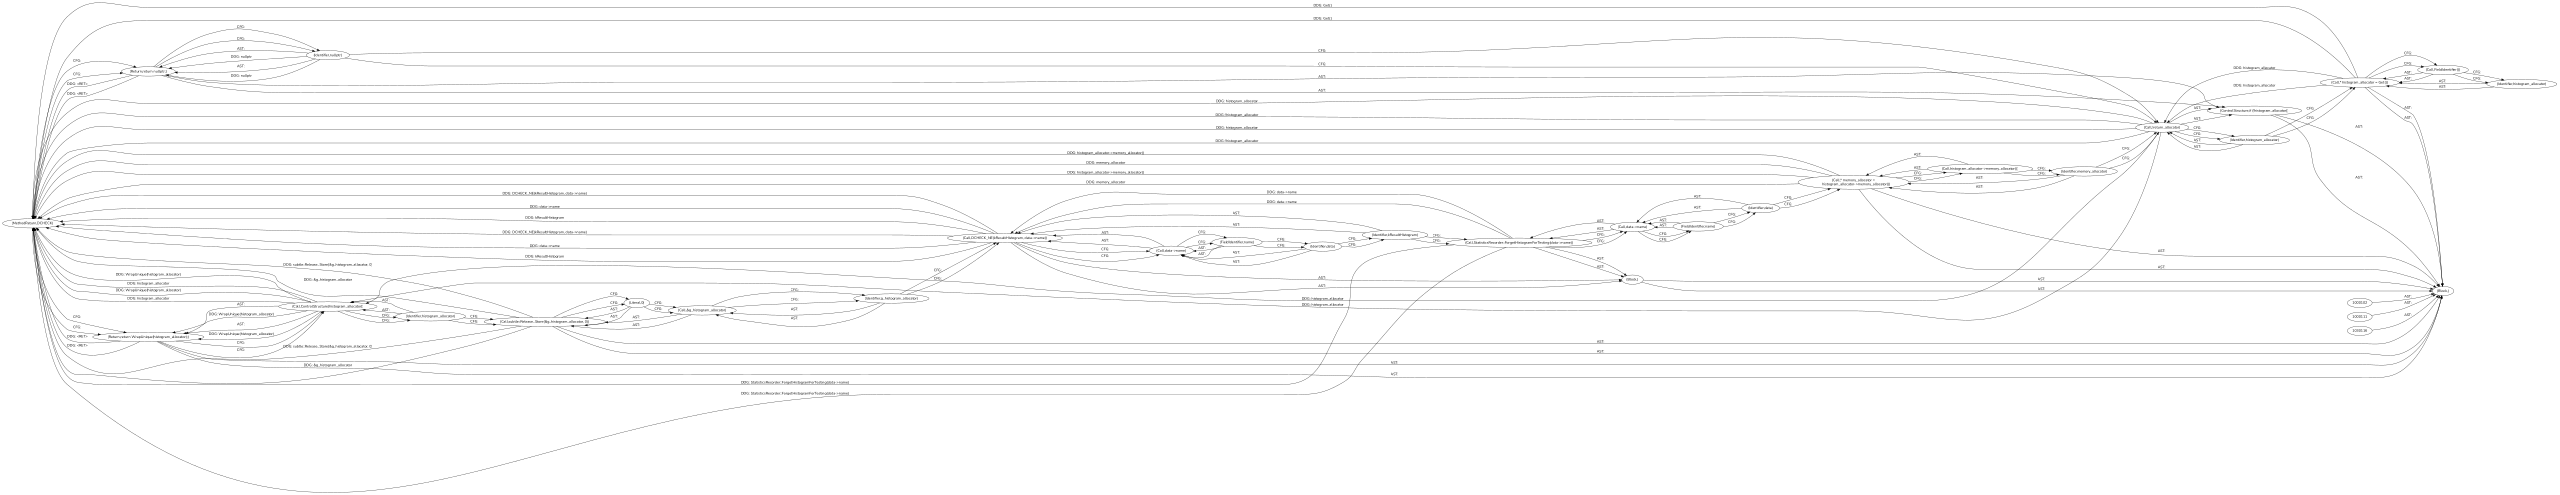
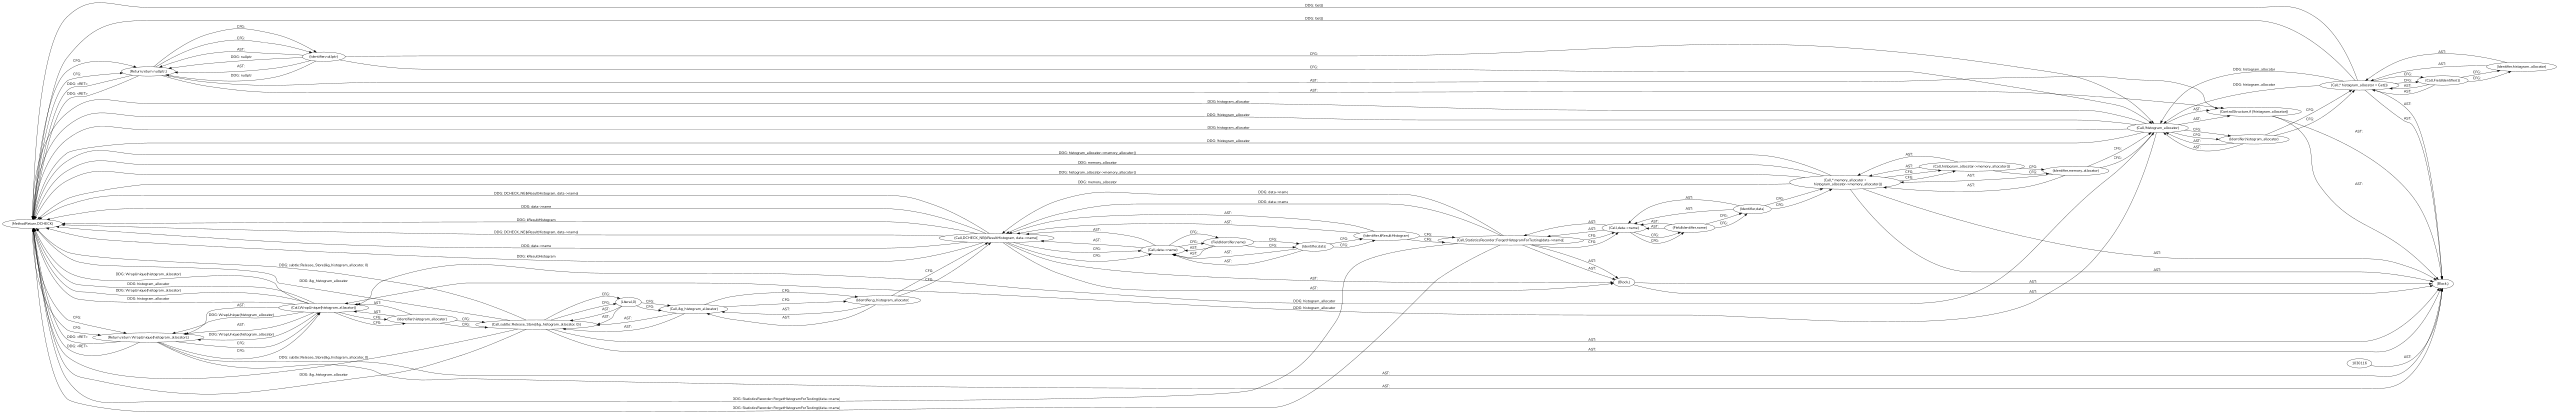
  digraph {
    fontname=Nunito
    rankdir=LR
    node [fontname=Nunito]
    edge [fontname=Nunito]
    n1 [label="(MethodReturn,DCHECK)"]
    n2 [label="(Return,return WrapUnique(histogram_allocator);)"]
    n3 [label="(Return,return nullptr;)"]
    n4 [label="(Block,)"]
-   n5 [label="(Call,ControlStructure(histogram_allocator))"]
+   n5 [label="(Call,WrapUnique(histogram_allocator))"]
    n6 [label="(ControlStructure,if (!histogram_allocator))"]
    n7 [label="(Identifier,nullptr)"]
    n8 [label="(Block,)"]
    n9 [label="(Call,StatisticsRecorder::ForgetHistogramForTesting(data->name))"]
    n10 [label="(Call,data->name)"]
    n11 [label="(Call,DCHECK_NE(kResultHistogram, data->name))"]
    n12 [label="(FieldIdentifier,name)"]
    n13 [label="(Call,data->name)"]
    n14 [label="(Identifier,data)"]
    n15 [label="(Call,* memory_allocator =\n      histogram_allocator->memory_allocator())"]
    n16 [label="(Call,histogram_allocator->memory_allocator())"]
    n17 [label="(Identifier,kResultHistogram)"]
    n18 [label="(FieldIdentifier,name)"]
    n19 [label="(Identifier,data)"]
    n20 [label="(Call,&g_histogram_allocator)"]
    n21 [label="(Identifier,g_histogram_allocator)"]
    n22 [label="(Call,subtle::Release_Store(&g_histogram_allocator, 0))"]
    n23 [label="(Literal,0)"]
    n24 [label="(Identifier,histogram_allocator)"]
    n25 [label="(Call,* histogram_allocator = Get())"]
    n26 [label="(Call,FieldIdentifier())"]
-   n27 [label="(Call,!return_allocator)"]
+   n27 [label="(Call,!histogram_allocator)"]
    n28 [label="(Identifier,histogram_allocator)"]
    n29 [label="(Identifier,histogram_allocator)"]
    n30 [label="(Identifier,memory_allocator)"]
-   1000102
-   1000111
    n33 [label=1030116]
    n1 -> n2 [label="CFG: "]
    n1 -> n2 [label="CFG: "]
    n1 -> n3 [label="CFG: "]
    n1 -> n3 [label="CFG: "]
    n2 -> n1 [label="DDG: <RET>"]
    n2 -> n1 [label="DDG: <RET>"]
    n2 -> n4 [label="AST: "]
    n2 -> n4 [label="AST: "]
    n2 -> n5 [label="CFG: "]
    n2 -> n5 [label="CFG: "]
    n3 -> n1 [label="DDG: <RET>"]
    n3 -> n1 [label="DDG: <RET>"]
    n3 -> n6 [label="AST: "]
    n3 -> n6 [label="AST: "]
    n3 -> n7 [label="CFG: "]
    n3 -> n7 [label="CFG: "]
    n5 -> n1 [label="DDG: WrapUnique(histogram_allocator)"]
    n5 -> n1 [label="DDG: histogram_allocator"]
    n5 -> n1 [label="DDG: WrapUnique(histogram_allocator)"]
    n5 -> n1 [label="DDG: histogram_allocator"]
    n5 -> n2 [label="AST: "]
    n5 -> n2 [label="DDG: WrapUnique(histogram_allocator)"]
    n5 -> n2 [label="AST: "]
    n5 -> n2 [label="DDG: WrapUnique(histogram_allocator)"]
    n5 -> n24 [label="CFG: "]
    n5 -> n24 [label="CFG: "]
    n6 -> n4 [label="AST: "]
    n6 -> n4 [label="AST: "]
    n7 -> n3 [label="AST: "]
    n7 -> n3 [label="DDG: nullptr"]
    n7 -> n3 [label="AST: "]
    n7 -> n3 [label="DDG: nullptr"]
    n7 -> n27 [label="CFG: "]
    n7 -> n27 [label="CFG: "]
    n8 -> n4 [label="AST: "]
    n8 -> n4 [label="AST: "]
    n9 -> n1 [label="DDG: StatisticsRecorder::ForgetHistogramForTesting(data->name)"]
    n9 -> n1 [label="DDG: StatisticsRecorder::ForgetHistogramForTesting(data->name)"]
    n9 -> n8 [label="AST: "]
    n9 -> n8 [label="AST: "]
    n9 -> n10 [label="CFG: "]
    n9 -> n10 [label="CFG: "]
    n9 -> n11 [label="DDG: data->name"]
    n9 -> n11 [label="DDG: data->name"]
    n10 -> n9 [label="AST: "]
    n10 -> n9 [label="AST: "]
    n10 -> n12 [label="CFG: "]
    n10 -> n12 [label="CFG: "]
    n11 -> n1 [label="DDG: DCHECK_NE(kResultHistogram, data->name)"]
    n11 -> n1 [label="DDG: data->name"]
    n11 -> n1 [label="DDG: kResultHistogram"]
    n11 -> n1 [label="DDG: DCHECK_NE(kResultHistogram, data->name)"]
    n11 -> n1 [label="DDG: data->name"]
    n11 -> n1 [label="DDG: kResultHistogram"]
    n11 -> n8 [label="AST: "]
    n11 -> n8 [label="AST: "]
    n11 -> n13 [label="CFG: "]
    n11 -> n13 [label="CFG: "]
    n12 -> n10 [label="AST: "]
    n12 -> n10 [label="AST: "]
    n12 -> n14 [label="CFG: "]
    n12 -> n14 [label="CFG: "]
    n13 -> n11 [label="AST: "]
    n13 -> n11 [label="AST: "]
    n13 -> n18 [label="CFG: "]
    n13 -> n18 [label="CFG: "]
    n14 -> n10 [label="AST: "]
    n14 -> n10 [label="AST: "]
    n14 -> n15 [label="CFG: "]
    n14 -> n15 [label="CFG: "]
    n15 -> n1 [label="DDG: histogram_allocator->memory_allocator()"]
    n15 -> n1 [label="DDG: memory_allocator"]
    n15 -> n1 [label="DDG: histogram_allocator->memory_allocator()"]
    n15 -> n1 [label="DDG: memory_allocator"]
    n15 -> n4 [label="AST: "]
    n15 -> n4 [label="AST: "]
    n15 -> n16 [label="CFG: "]
    n15 -> n16 [label="CFG: "]
    n16 -> n15 [label="AST: "]
    n16 -> n15 [label="AST: "]
    n16 -> n30 [label="CFG: "]
    n16 -> n30 [label="CFG: "]
    n17 -> n9 [label="CFG: "]
    n17 -> n9 [label="CFG: "]
    n17 -> n11 [label="AST: "]
    n17 -> n11 [label="AST: "]
    n18 -> n13 [label="AST: "]
    n18 -> n13 [label="AST: "]
    n18 -> n19 [label="CFG: "]
    n18 -> n19 [label="CFG: "]
    n19 -> n13 [label="AST: "]
    n19 -> n13 [label="AST: "]
    n19 -> n17 [label="CFG: "]
    n19 -> n17 [label="CFG: "]
    n20 -> n21 [label="CFG: "]
    n20 -> n21 [label="CFG: "]
    n20 -> n22 [label="AST: "]
    n20 -> n22 [label="AST: "]
    n21 -> n11 [label="CFG: "]
    n21 -> n11 [label="CFG: "]
    n21 -> n20 [label="AST: "]
    n21 -> n20 [label="AST: "]
    n22 -> n1 [label="DDG: subtle::Release_Store(&g_histogram_allocator, 0)"]
    n22 -> n1 [label="DDG: &g_histogram_allocator"]
    n22 -> n1 [label="DDG: subtle::Release_Store(&g_histogram_allocator, 0)"]
    n22 -> n1 [label="DDG: &g_histogram_allocator"]
    n22 -> n4 [label="AST: "]
    n22 -> n4 [label="AST: "]
    n22 -> n23 [label="CFG: "]
    n22 -> n23 [label="CFG: "]
    n23 -> n20 [label="CFG: "]
    n23 -> n20 [label="CFG: "]
    n23 -> n22 [label="AST: "]
    n23 -> n22 [label="AST: "]
    n24 -> n5 [label="AST: "]
    n24 -> n5 [label="AST: "]
    n24 -> n22 [label="CFG: "]
    n24 -> n22 [label="CFG: "]
    n25 -> n1 [label="DDG: Get()"]
    n25 -> n1 [label="DDG: Get()"]
    n25 -> n4 [label="AST: "]
    n25 -> n4 [label="AST: "]
    n25 -> n26 [label="CFG: "]
    n25 -> n26 [label="CFG: "]
    n25 -> n27 [label="DDG: histogram_allocator"]
    n25 -> n27 [label="DDG: histogram_allocator"]
    n26 -> n25 [label="AST: "]
    n26 -> n25 [label="AST: "]
    n26 -> n28 [label="CFG: "]
    n26 -> n28 [label="CFG: "]
    n27 -> n1 [label="DDG: histogram_allocator"]
    n27 -> n1 [label="DDG: !histogram_allocator"]
    n27 -> n1 [label="DDG: histogram_allocator"]
    n27 -> n1 [label="DDG: !histogram_allocator"]
    n27 -> n5 [label="DDG: histogram_allocator"]
    n27 -> n5 [label="DDG: histogram_allocator"]
    n27 -> n6 [label="AST: "]
    n27 -> n6 [label="AST: "]
    n27 -> n29 [label="CFG: "]
    n27 -> n29 [label="CFG: "]
    n28 -> n25 [label="AST: "]
    n28 -> n25 [label="AST: "]
    n29 -> n25 [label="CFG: "]
    n29 -> n25 [label="CFG: "]
    n29 -> n27 [label="AST: "]
    n29 -> n27 [label="AST: "]
    n30 -> n15 [label="AST: "]
    n30 -> n15 [label="AST: "]
    n30 -> n27 [label="CFG: "]
    n30 -> n27 [label="CFG: "]
-   1000102 -> n4 [label="AST: "]
-   1000111 -> n4 [label="AST: "]
    n33 -> n4 [label="AST: "]
  }
